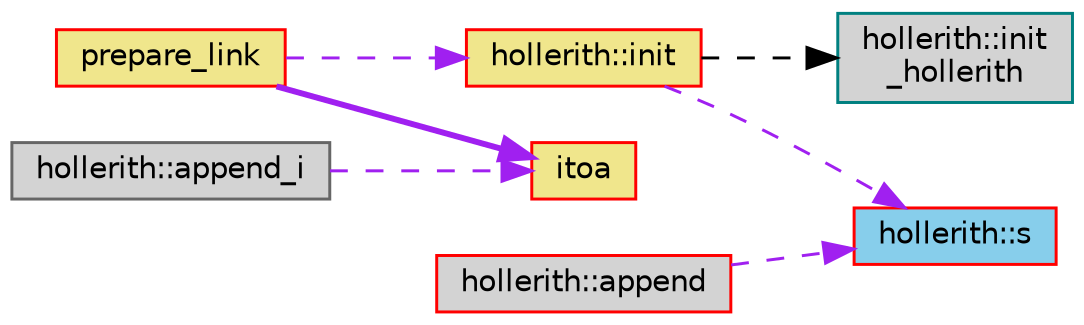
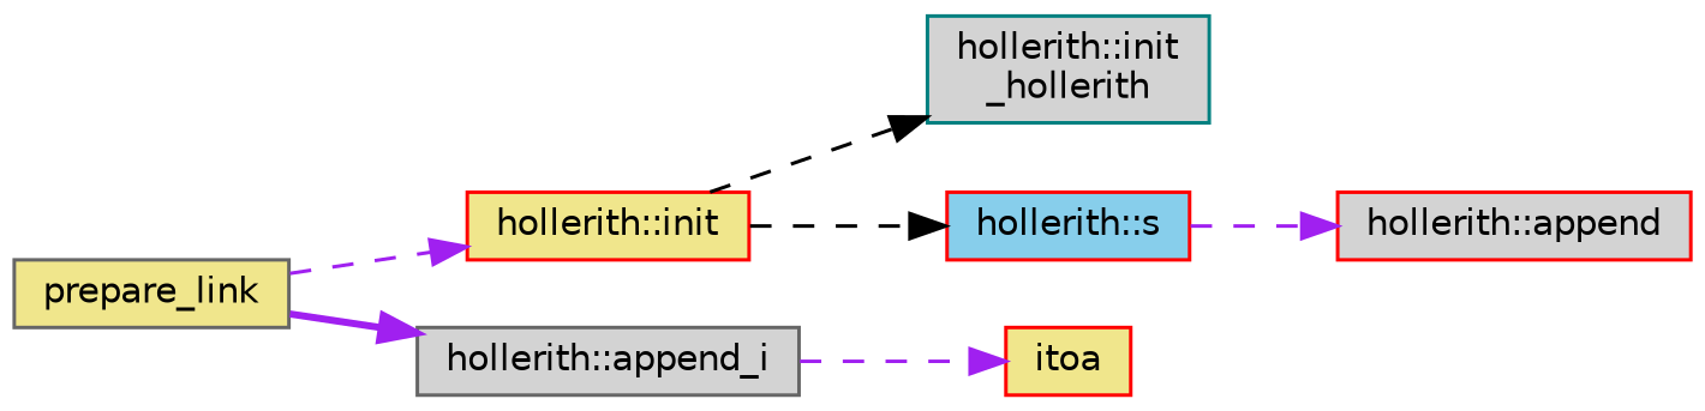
  digraph {
    rankdir=LR
    node [color=red fillcolor=khaki fontname=Helvetica fontsize=10 shape=record style=filled]
    edge [color=purple fontname=Helvetica fontsize=10 labelfontname=Helvetica labelfontsize=10 style=dashed]
-   n1 [fontcolor=black height=0.2 label=prepare_link width=0.4]
+   n1 [color=gray40 fontcolor=black height=0.2 label=prepare_link width=0.4]
    n2 [height=0.2 label="hollerith::init" width=0.4]
    n3 [color=gray40 fillcolor=lightgrey height=0.2 label="hollerith::append_i" width=0.4]
    n4 [color=teal fillcolor=lightgrey height=0.2 label="hollerith::init\l_hollerith" width=0.4]
    n5 [fillcolor=skyblue height=0.2 label="hollerith::s" width=0.4]
    n6 [height=0.2 label=itoa width=0.4]
    n7 [fillcolor=lightgrey height=0.2 label="hollerith::append" width=0.4]
    n1 -> n2
-   n1 -> n6 [style=bold]
+   n1 -> n3 [style=bold]
    n2 -> n4 [color=black]
-   n2 -> n5
+   n2 -> n5 [color=black]
    n3 -> n6
-   n7 -> n5
+   n5 -> n7
  }
